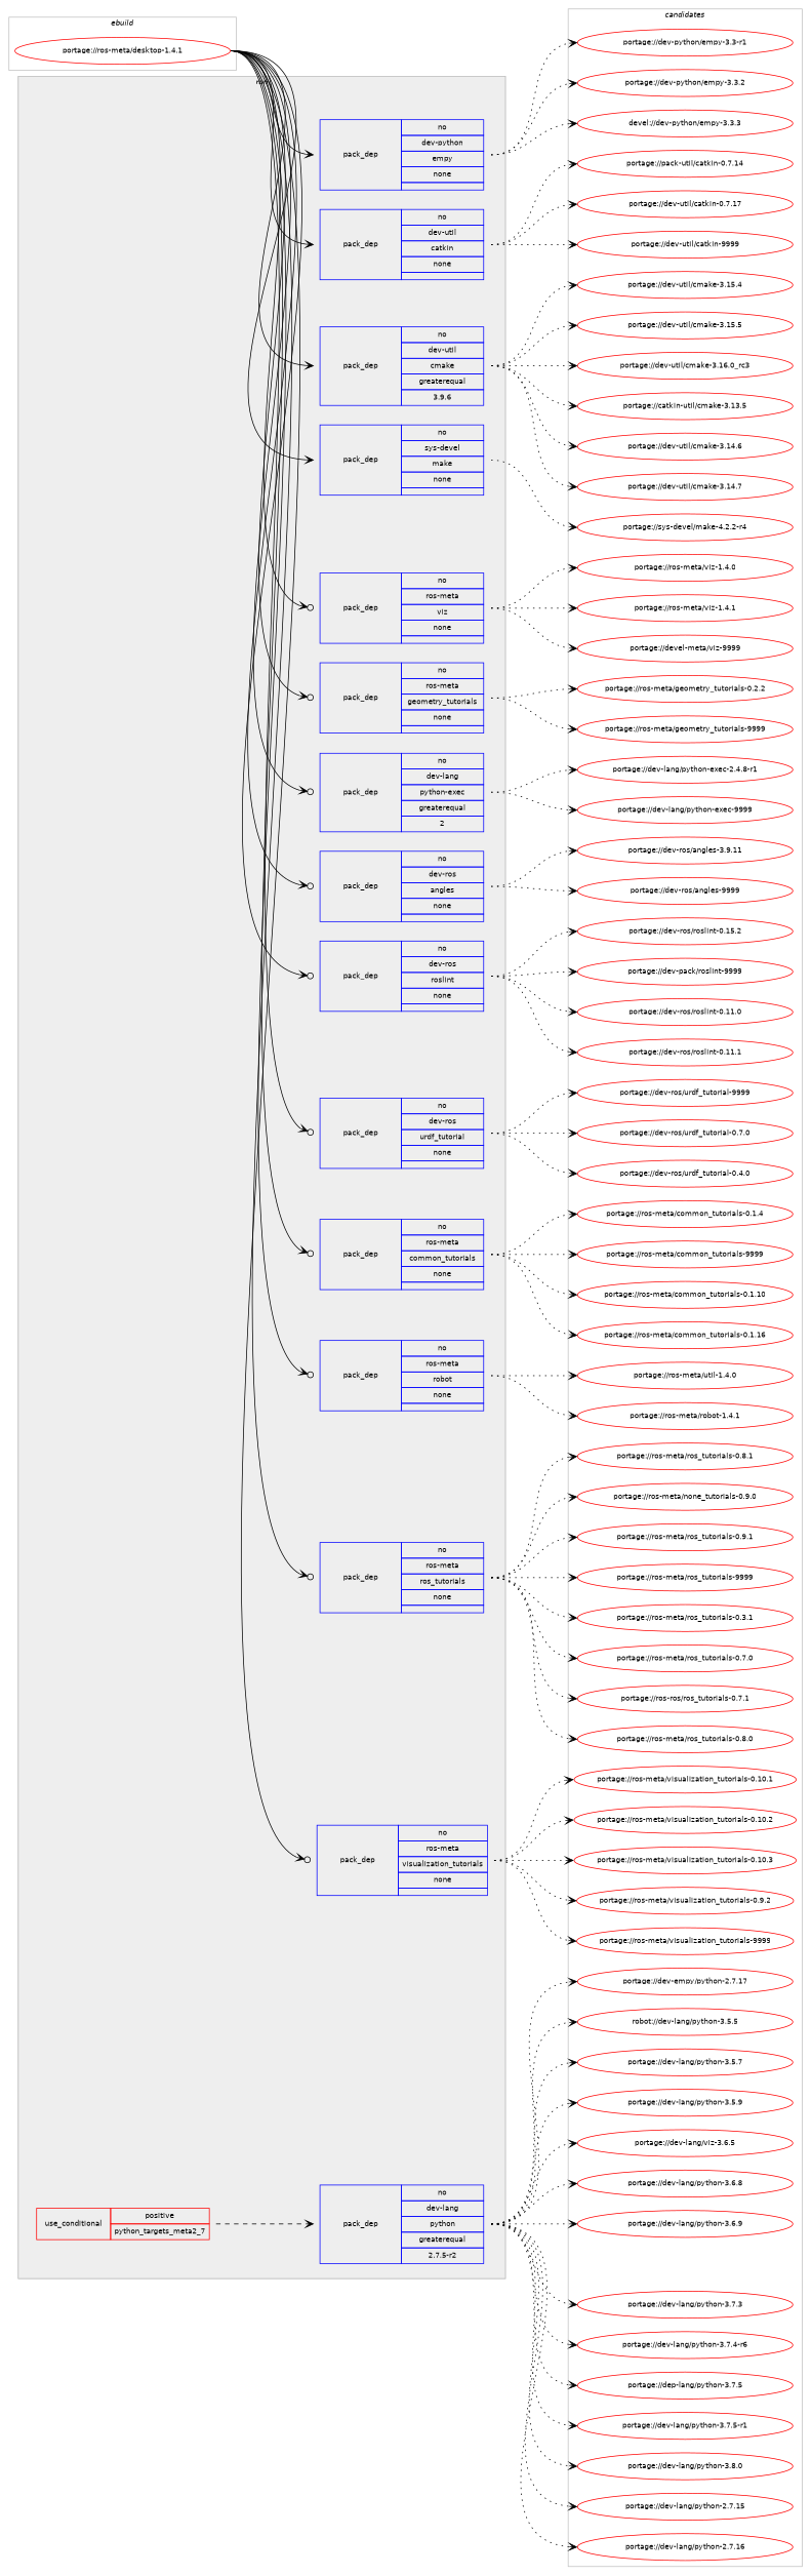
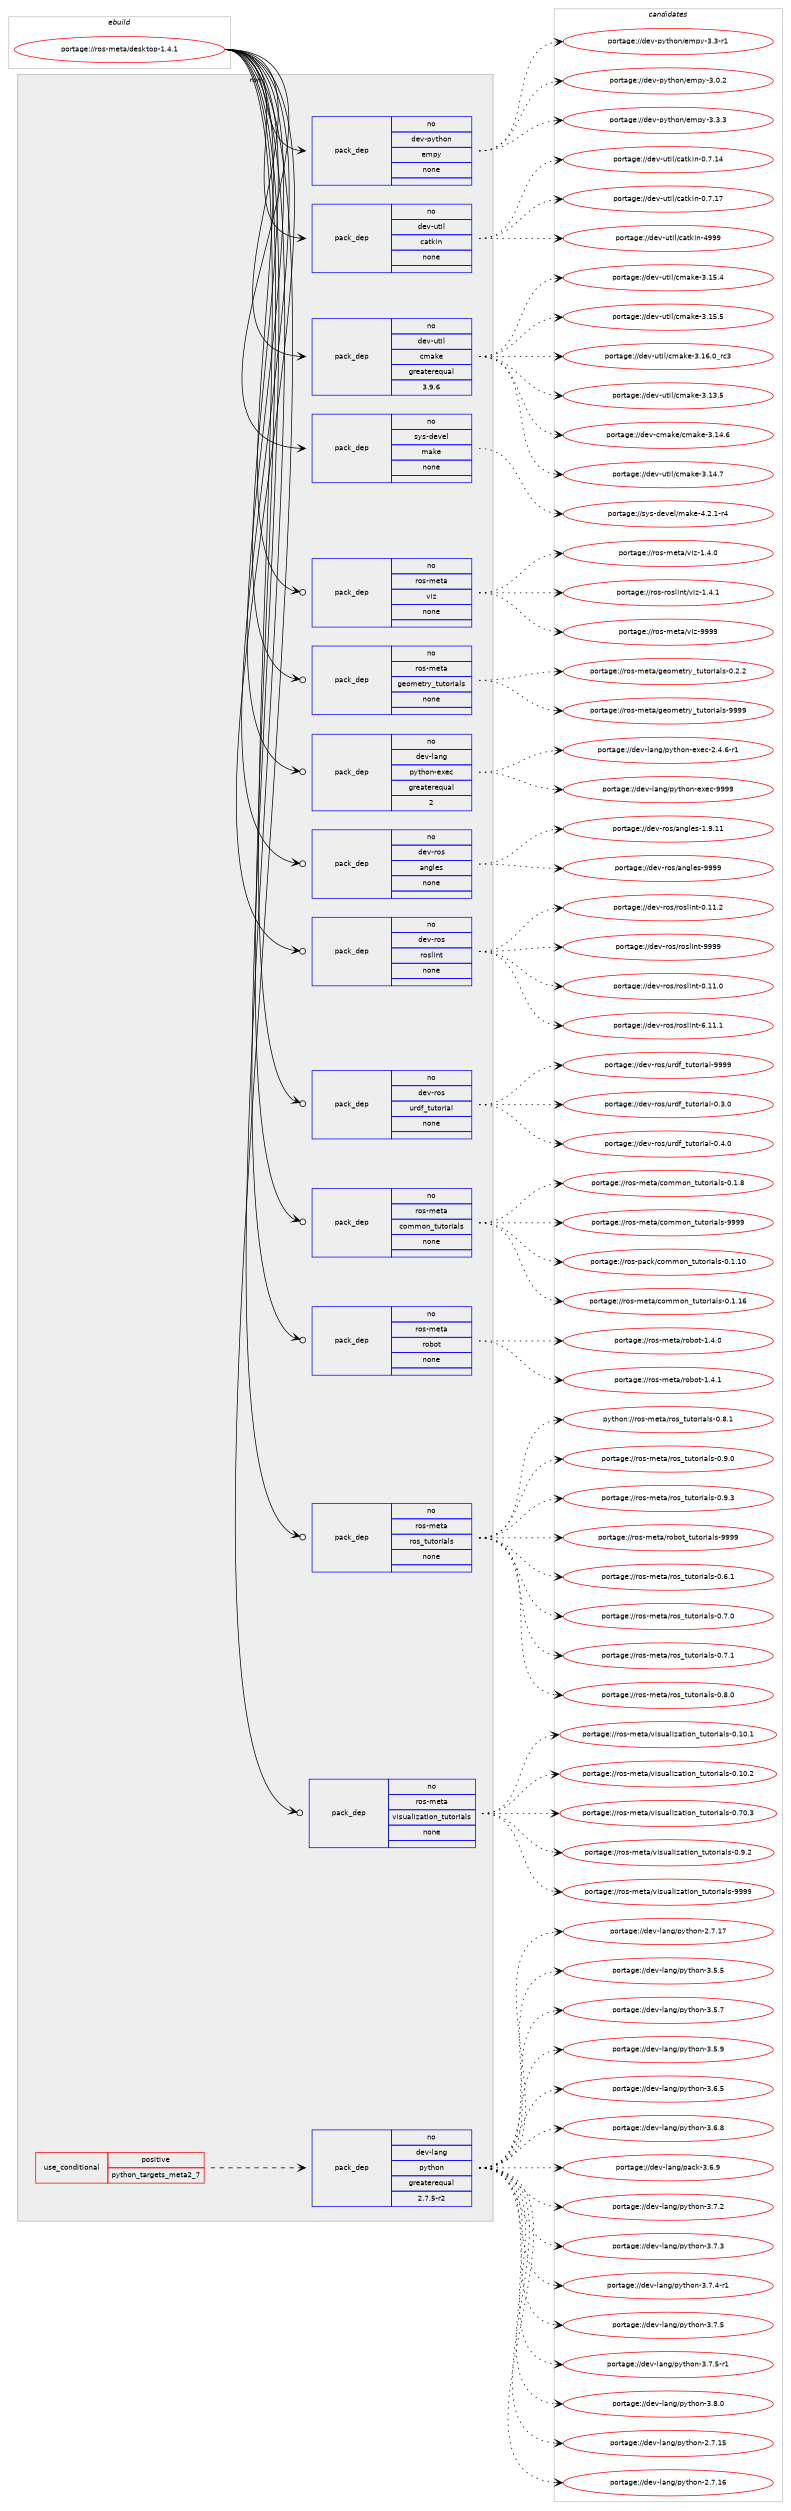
  digraph {
    compound=true
    concentrate=true
    fontname=Helvetica
    fontsize=10
    newrank=true
    rankdir=LR
    ranksep=1.5
    node [color=red fontname=Helvetica fontsize=10]
    edge [arrowhead=vee headport=w style=dotted tailport=e weight=100]
    n1 [label="portage://ros-meta/desktop-1.4.1" width=4]
    n2 [color=blue label=<<TABLE BORDER="0" CELLBORDER="1" CELLSPACING="0" CELLPADDING="4" WIDTH="220"><TR><TD ROWSPAN="6" CELLPADDING="30">pack_dep</TD></TR><TR><TD WIDTH="110">no</TD></TR><TR><TD>dev-python</TD></TR><TR><TD>empy</TD></TR><TR><TD>none</TD></TR><TR><TD></TD></TR></TABLE>> shape=none]
    n3 [color=blue label=<<TABLE BORDER="0" CELLBORDER="1" CELLSPACING="0" CELLPADDING="4" WIDTH="220"><TR><TD ROWSPAN="6" CELLPADDING="30">pack_dep</TD></TR><TR><TD WIDTH="110">no</TD></TR><TR><TD>dev-util</TD></TR><TR><TD>catkin</TD></TR><TR><TD>none</TD></TR><TR><TD></TD></TR></TABLE>> shape=none]
    n4 [color=blue label=<<TABLE BORDER="0" CELLBORDER="1" CELLSPACING="0" CELLPADDING="4" WIDTH="220"><TR><TD ROWSPAN="6" CELLPADDING="30">pack_dep</TD></TR><TR><TD WIDTH="110">no</TD></TR><TR><TD>dev-util</TD></TR><TR><TD>cmake</TD></TR><TR><TD>greaterequal</TD></TR><TR><TD>3.9.6</TD></TR></TABLE>> shape=none]
    n5 [color=blue label=<<TABLE BORDER="0" CELLBORDER="1" CELLSPACING="0" CELLPADDING="4" WIDTH="220"><TR><TD ROWSPAN="6" CELLPADDING="30">pack_dep</TD></TR><TR><TD WIDTH="110">no</TD></TR><TR><TD>sys-devel</TD></TR><TR><TD>make</TD></TR><TR><TD>none</TD></TR><TR><TD></TD></TR></TABLE>> shape=none]
    n6 [color=blue label=<<TABLE BORDER="0" CELLBORDER="1" CELLSPACING="0" CELLPADDING="4" WIDTH="220"><TR><TD ROWSPAN="6" CELLPADDING="30">pack_dep</TD></TR><TR><TD WIDTH="110">no</TD></TR><TR><TD>dev-lang</TD></TR><TR><TD>python</TD></TR><TR><TD>greaterequal</TD></TR><TR><TD>2.7.5-r2</TD></TR></TABLE>> shape=none]
    n7 [label=<<TABLE BORDER="0" CELLBORDER="1" CELLSPACING="0" CELLPADDING="4"><TR><TD ROWSPAN="3" CELLPADDING="10">use_conditional</TD></TR><TR><TD>positive</TD></TR><TR><TD>python_targets_meta2_7</TD></TR></TABLE>> shape=none]
    n8 [color=blue label=<<TABLE BORDER="0" CELLBORDER="1" CELLSPACING="0" CELLPADDING="4" WIDTH="220"><TR><TD ROWSPAN="6" CELLPADDING="30">pack_dep</TD></TR><TR><TD WIDTH="110">no</TD></TR><TR><TD>ros-meta</TD></TR><TR><TD>geometry_tutorials</TD></TR><TR><TD>none</TD></TR><TR><TD></TD></TR></TABLE>> shape=none]
    n9 [color=blue label=<<TABLE BORDER="0" CELLBORDER="1" CELLSPACING="0" CELLPADDING="4" WIDTH="220"><TR><TD ROWSPAN="6" CELLPADDING="30">pack_dep</TD></TR><TR><TD WIDTH="110">no</TD></TR><TR><TD>dev-lang</TD></TR><TR><TD>python-exec</TD></TR><TR><TD>greaterequal</TD></TR><TR><TD>2</TD></TR></TABLE>> shape=none]
    n10 [color=blue label=<<TABLE BORDER="0" CELLBORDER="1" CELLSPACING="0" CELLPADDING="4" WIDTH="220"><TR><TD ROWSPAN="6" CELLPADDING="30">pack_dep</TD></TR><TR><TD WIDTH="110">no</TD></TR><TR><TD>dev-ros</TD></TR><TR><TD>angles</TD></TR><TR><TD>none</TD></TR><TR><TD></TD></TR></TABLE>> shape=none]
    n11 [color=blue label=<<TABLE BORDER="0" CELLBORDER="1" CELLSPACING="0" CELLPADDING="4" WIDTH="220"><TR><TD ROWSPAN="6" CELLPADDING="30">pack_dep</TD></TR><TR><TD WIDTH="110">no</TD></TR><TR><TD>dev-ros</TD></TR><TR><TD>roslint</TD></TR><TR><TD>none</TD></TR><TR><TD></TD></TR></TABLE>> shape=none]
    n12 [color=blue label=<<TABLE BORDER="0" CELLBORDER="1" CELLSPACING="0" CELLPADDING="4" WIDTH="220"><TR><TD ROWSPAN="6" CELLPADDING="30">pack_dep</TD></TR><TR><TD WIDTH="110">no</TD></TR><TR><TD>dev-ros</TD></TR><TR><TD>urdf_tutorial</TD></TR><TR><TD>none</TD></TR><TR><TD></TD></TR></TABLE>> shape=none]
    n13 [color=blue label=<<TABLE BORDER="0" CELLBORDER="1" CELLSPACING="0" CELLPADDING="4" WIDTH="220"><TR><TD ROWSPAN="6" CELLPADDING="30">pack_dep</TD></TR><TR><TD WIDTH="110">no</TD></TR><TR><TD>ros-meta</TD></TR><TR><TD>common_tutorials</TD></TR><TR><TD>none</TD></TR><TR><TD></TD></TR></TABLE>> shape=none]
    n14 [color=blue label=<<TABLE BORDER="0" CELLBORDER="1" CELLSPACING="0" CELLPADDING="4" WIDTH="220"><TR><TD ROWSPAN="6" CELLPADDING="30">pack_dep</TD></TR><TR><TD WIDTH="110">no</TD></TR><TR><TD>ros-meta</TD></TR><TR><TD>robot</TD></TR><TR><TD>none</TD></TR><TR><TD></TD></TR></TABLE>> shape=none]
    n15 [color=blue label=<<TABLE BORDER="0" CELLBORDER="1" CELLSPACING="0" CELLPADDING="4" WIDTH="220"><TR><TD ROWSPAN="6" CELLPADDING="30">pack_dep</TD></TR><TR><TD WIDTH="110">no</TD></TR><TR><TD>ros-meta</TD></TR><TR><TD>ros_tutorials</TD></TR><TR><TD>none</TD></TR><TR><TD></TD></TR></TABLE>> shape=none]
    n16 [color=blue label=<<TABLE BORDER="0" CELLBORDER="1" CELLSPACING="0" CELLPADDING="4" WIDTH="220"><TR><TD ROWSPAN="6" CELLPADDING="30">pack_dep</TD></TR><TR><TD WIDTH="110">no</TD></TR><TR><TD>ros-meta</TD></TR><TR><TD>visualization_tutorials</TD></TR><TR><TD>none</TD></TR><TR><TD></TD></TR></TABLE>> shape=none]
    n17 [color=blue label=<<TABLE BORDER="0" CELLBORDER="1" CELLSPACING="0" CELLPADDING="4" WIDTH="220"><TR><TD ROWSPAN="6" CELLPADDING="30">pack_dep</TD></TR><TR><TD WIDTH="110">no</TD></TR><TR><TD>ros-meta</TD></TR><TR><TD>viz</TD></TR><TR><TD>none</TD></TR><TR><TD></TD></TR></TABLE>> shape=none]
    n18 [label="portage://dev-python/empy-3.3-r1" width=4]
-   n19 [label="portage://dev-python/empy-3.3.2" width=4]
-   n20 [label="devel://dev-python/empy-3.3.3" width=4]
-   n21 [label="portage://pack-util/catkin-0.7.14" width=4]
+   n19 [label="portage://dev-python/empy-3.0.2" width=4]
+   n20 [label="portage://dev-python/empy-3.3.3" width=4]
+   n21 [label="portage://dev-util/catkin-0.7.14" width=4]
    n22 [label="portage://dev-util/catkin-0.7.17" width=4]
-   n23 [label="portage://dev-util/catkin-9999" width=4]
-   n24 [label="portage://catkin-util/cmake-3.13.5" width=4]
-   n25 [label="portage://dev-util/cmake-3.14.6" width=4]
+   n23 [label="portage://dev-util/catkin-4999" width=4]
+   n24 [label="portage://dev-util/cmake-3.13.5" width=4]
+   n25 [label="portage://dev-cmake/cmake-3.14.6" width=4]
    n26 [label="portage://dev-util/cmake-3.14.7" width=4]
    n27 [label="portage://dev-util/cmake-3.15.4" width=4]
    n28 [label="portage://dev-util/cmake-3.15.5" width=4]
    n29 [label="portage://dev-util/cmake-3.16.0_rc3" width=4]
-   n30 [label="portage://sys-devel/make-4.2.2-r4" width=4]
+   n30 [label="portage://sys-devel/make-4.2.1-r4" width=4]
    n31 [label="portage://dev-lang/python-2.7.15" width=4]
    n32 [label="portage://dev-lang/python-2.7.16" width=4]
-   n33 [label="portage://dev-empy/python-2.7.17" width=4]
-   n34 [label="robot://dev-lang/python-3.5.5" width=4]
+   n33 [label="portage://dev-lang/python-2.7.17" width=4]
+   n34 [label="portage://dev-lang/python-3.5.5" width=4]
    n35 [label="portage://dev-lang/python-3.5.7" width=4]
    n36 [label="portage://dev-lang/python-3.5.9" width=4]
-   n37 [label="portage://dev-lang/viz-3.6.5" width=4]
+   n37 [label="portage://dev-lang/python-3.6.5" width=4]
    n38 [label="portage://dev-lang/python-3.6.8" width=4]
-   n39 [label="portage://dev-lang/python-3.6.9" width=4]
+   n39 [label="portage://dev-lang/pack-3.6.9" width=4]
+   n40 [label="portage://dev-lang/python-3.7.2" width=4]
    n41 [label="portage://dev-lang/python-3.7.3" width=4]
-   n42 [label="portage://dev-lang/python-3.7.4-r6" width=4]
-   n43 [label="portage://dep-lang/python-3.7.5" width=4]
+   n42 [label="portage://dev-lang/python-3.7.4-r1" width=4]
+   n43 [label="portage://dev-lang/python-3.7.5" width=4]
    n44 [label="portage://dev-lang/python-3.7.5-r1" width=4]
    n45 [label="portage://dev-lang/python-3.8.0" width=4]
-   n46 [label="portage://dev-lang/python-exec-2.4.8-r1" width=4]
+   n46 [label="portage://dev-lang/python-exec-2.4.6-r1" width=4]
    n47 [label="portage://dev-lang/python-exec-9999" width=4]
-   n48 [label="portage://dev-ros/angles-3.9.11" width=4]
+   n48 [label="portage://dev-ros/angles-1.9.11" width=4]
    n49 [label="portage://dev-ros/angles-9999" width=4]
    n50 [label="portage://dev-ros/roslint-0.11.0" width=4]
-   n51 [label="portage://dev-ros/roslint-0.11.1" width=4]
-   n52 [label="portage://dev-ros/roslint-0.15.2" width=4]
-   n53 [label="portage://dev-pack/roslint-9999" width=4]
-   n54 [label="portage://dev-ros/urdf_tutorial-0.7.0" width=4]
+   n51 [label="portage://dev-ros/roslint-6.11.1" width=4]
+   n52 [label="portage://dev-ros/roslint-0.11.2" width=4]
+   n53 [label="portage://dev-ros/roslint-9999" width=4]
+   n54 [label="portage://dev-ros/urdf_tutorial-0.3.0" width=4]
    n55 [label="portage://dev-ros/urdf_tutorial-0.4.0" width=4]
    n56 [label="portage://dev-ros/urdf_tutorial-9999" width=4]
-   n57 [label="portage://ros-meta/common_tutorials-0.1.10" width=4]
+   n57 [label="portage://ros-pack/common_tutorials-0.1.10" width=4]
    n58 [label="portage://ros-meta/common_tutorials-0.1.16" width=4]
-   n59 [label="portage://ros-meta/common_tutorials-0.1.4" width=4]
+   n59 [label="portage://ros-meta/common_tutorials-0.1.8" width=4]
    n60 [label="portage://ros-meta/common_tutorials-9999" width=4]
    n61 [label="portage://ros-meta/geometry_tutorials-0.2.2" width=4]
    n62 [label="portage://ros-meta/geometry_tutorials-9999" width=4]
-   n63 [label="portage://ros-meta/util-1.4.0" width=4]
+   n63 [label="portage://ros-meta/robot-1.4.0" width=4]
    n64 [label="portage://ros-meta/robot-1.4.1" width=4]
-   n65 [label="portage://ros-meta/ros_tutorials-0.3.1" width=4]
+   n65 [label="portage://ros-meta/ros_tutorials-0.6.1" width=4]
    n66 [label="portage://ros-meta/ros_tutorials-0.7.0" width=4]
-   n67 [label="portage://ros-ros/ros_tutorials-0.7.1" width=4]
+   n67 [label="portage://ros-meta/ros_tutorials-0.7.1" width=4]
    n68 [label="portage://ros-meta/ros_tutorials-0.8.0" width=4]
-   n69 [label="portage://ros-meta/ros_tutorials-0.8.1" width=4]
-   n70 [label="portage://ros-meta/none_tutorials-0.9.0" width=4]
-   n71 [label="portage://ros-meta/ros_tutorials-0.9.1" width=4]
-   n72 [label="portage://ros-meta/ros_tutorials-9999" width=4]
+   n69 [label="python://ros-meta/ros_tutorials-0.8.1" width=4]
+   n70 [label="portage://ros-meta/ros_tutorials-0.9.0" width=4]
+   n71 [label="portage://ros-meta/ros_tutorials-0.9.3" width=4]
+   n72 [label="portage://ros-meta/robot_tutorials-9999" width=4]
    n73 [label="portage://ros-meta/visualization_tutorials-0.10.1" width=4]
    n74 [label="portage://ros-meta/visualization_tutorials-0.10.2" width=4]
-   n75 [label="portage://ros-meta/visualization_tutorials-0.10.3" width=4]
+   n75 [label="portage://ros-meta/visualization_tutorials-0.70.3" width=4]
    n76 [label="portage://ros-meta/visualization_tutorials-0.9.2" width=4]
    n77 [label="portage://ros-meta/visualization_tutorials-9999" width=4]
    n78 [label="portage://ros-meta/viz-1.4.0" width=4]
-   n79 [label="portage://ros-meta/viz-1.4.1" width=4]
-   n80 [label="portage://devel-meta/viz-9999" width=4]
+   n79 [label="portage://ros-roslint/viz-1.4.1" width=4]
+   n80 [label="portage://ros-meta/viz-9999" width=4]
    subgraph cluster_1 {
      color=gray
      label=<<i>ebuild</i>>
      rank=same
      n1
    }
    subgraph cluster_2 {
      color=gray
      label=<<i>dependencies</i>>
      subgraph cluster_3 {
        color=gray
        fillcolor="#eeeeee"
        label=<<i>compile</i>>
        style=filled
        subgraph sub_4 {
          color=gray
          fillcolor="#eeeeee"
          label=<<i>compile</i>>
          style=filled
          n2
        }
        subgraph sub_5 {
          color=gray
          fillcolor="#eeeeee"
          label=<<i>compile</i>>
          style=filled
          n3
        }
        subgraph sub_6 {
          color=gray
          fillcolor="#eeeeee"
          label=<<i>compile</i>>
          style=filled
          n4
        }
        subgraph sub_7 {
          color=gray
          fillcolor="#eeeeee"
          label=<<i>compile</i>>
          style=filled
          n5
        }
      }
      subgraph cluster_8 {
        color=gray
        fillcolor="#eeeeee"
        label=<<i>compile and run</i>>
        style=filled
        subgraph sub_9 {
          color=gray
          fillcolor="#eeeeee"
          label=<<i>compile and run</i>>
          style=filled
          n7
          subgraph sub_10 {
            color=gray
            fillcolor="#eeeeee"
            label=<<i>compile and run</i>>
            style=filled
            n6
          }
        }
        subgraph sub_11 {
          color=gray
          fillcolor="#eeeeee"
          label=<<i>compile and run</i>>
          style=filled
          n8
        }
        subgraph sub_12 {
          color=gray
          fillcolor="#eeeeee"
          label=<<i>compile and run</i>>
          style=filled
          n9
        }
        subgraph sub_13 {
          color=gray
          fillcolor="#eeeeee"
          label=<<i>compile and run</i>>
          style=filled
          n10
        }
        subgraph sub_14 {
          color=gray
          fillcolor="#eeeeee"
          label=<<i>compile and run</i>>
          style=filled
          n11
        }
        subgraph sub_15 {
          color=gray
          fillcolor="#eeeeee"
          label=<<i>compile and run</i>>
          style=filled
          n12
        }
        subgraph sub_16 {
          color=gray
          fillcolor="#eeeeee"
          label=<<i>compile and run</i>>
          style=filled
          n13
        }
        subgraph sub_17 {
          color=gray
          fillcolor="#eeeeee"
          label=<<i>compile and run</i>>
          style=filled
          n14
        }
        subgraph sub_18 {
          color=gray
          fillcolor="#eeeeee"
          label=<<i>compile and run</i>>
          style=filled
          n15
        }
        subgraph sub_19 {
          color=gray
          fillcolor="#eeeeee"
          label=<<i>compile and run</i>>
          style=filled
          n16
        }
        subgraph sub_20 {
          color=gray
          fillcolor="#eeeeee"
          label=<<i>compile and run</i>>
          style=filled
          n17
        }
      }
      subgraph cluster_21 {
        color=gray
        fillcolor="#eeeeee"
        label=<<i>run</i>>
        style=filled
      }
    }
    subgraph cluster_22 {
      color=gray
      label=<<i>candidates</i>>
      rank=same
      subgraph sub_23 {
        color=black
        label=<<i>candidates</i>>
        nodesep=1
        rank=same
        n18
        n19
        n20
      }
      subgraph sub_24 {
        color=black
        label=<<i>candidates</i>>
        nodesep=1
        rank=same
        n21
        n22
        n23
      }
      subgraph sub_25 {
        color=black
        label=<<i>candidates</i>>
        nodesep=1
        rank=same
        n24
        n25
        n26
        n27
        n28
        n29
      }
      subgraph sub_26 {
        color=black
        label=<<i>candidates</i>>
        nodesep=1
        rank=same
        n30
      }
      subgraph sub_27 {
        color=black
        label=<<i>candidates</i>>
        nodesep=1
        rank=same
        n31
        n32
        n33
        n34
        n35
        n36
        n37
        n38
        n39
+       n40
        n41
        n42
        n43
        n44
        n45
      }
      subgraph sub_28 {
        color=black
        label=<<i>candidates</i>>
        nodesep=1
        rank=same
        n46
        n47
      }
      subgraph sub_29 {
        color=black
        label=<<i>candidates</i>>
        nodesep=1
        rank=same
        n48
        n49
      }
      subgraph sub_30 {
        color=black
        label=<<i>candidates</i>>
        nodesep=1
        rank=same
        n50
        n51
        n52
        n53
      }
      subgraph sub_31 {
        color=black
        label=<<i>candidates</i>>
        nodesep=1
        rank=same
        n54
        n55
        n56
      }
      subgraph sub_32 {
        color=black
        label=<<i>candidates</i>>
        nodesep=1
        rank=same
        n57
        n58
        n59
        n60
      }
      subgraph sub_33 {
        color=black
        label=<<i>candidates</i>>
        nodesep=1
        rank=same
        n61
        n62
      }
      subgraph sub_34 {
        color=black
        label=<<i>candidates</i>>
        nodesep=1
        rank=same
        n63
        n64
      }
      subgraph sub_35 {
        color=black
        label=<<i>candidates</i>>
        nodesep=1
        rank=same
        n65
        n66
        n67
        n68
        n69
        n70
        n71
        n72
      }
      subgraph sub_36 {
        color=black
        label=<<i>candidates</i>>
        nodesep=1
        rank=same
        n73
        n74
        n75
        n76
        n77
      }
      subgraph sub_37 {
        color=black
        label=<<i>candidates</i>>
        nodesep=1
        rank=same
        n78
        n79
        n80
      }
    }
    n1 -> n2 [style=solid weight=20]
    n1 -> n3 [style=solid weight=20]
    n1 -> n4 [style=solid weight=20]
    n1 -> n5 [style=solid weight=20]
    n1 -> n8 [arrowhead=odotvee style=solid weight=20]
    n1 -> n9 [arrowhead=odotvee style=solid weight=20]
    n1 -> n10 [arrowhead=odotvee style=solid weight=20]
    n1 -> n11 [arrowhead=odotvee style=solid weight=20]
    n1 -> n12 [arrowhead=odotvee style=solid weight=20]
    n1 -> n13 [arrowhead=odotvee style=solid weight=20]
    n1 -> n14 [arrowhead=odotvee style=solid weight=20]
    n1 -> n15 [arrowhead=odotvee style=solid weight=20]
    n1 -> n16 [arrowhead=odotvee style=solid weight=20]
    n1 -> n17 [arrowhead=odotvee style=solid weight=20]
    n2 -> n18
    n2 -> n19
    n2 -> n20
    n3 -> n21
    n3 -> n22
    n3 -> n23
    n4 -> n24
    n4 -> n25
    n4 -> n26
    n4 -> n27
    n4 -> n28
    n4 -> n29
    n5 -> n30
    n6 -> n31
    n6 -> n32
    n6 -> n33
    n6 -> n34
    n6 -> n35
    n6 -> n36
    n6 -> n37
    n6 -> n38
    n6 -> n39
+   n6 -> n40
    n6 -> n41
    n6 -> n42
    n6 -> n43
    n6 -> n44
    n6 -> n45
    n7 -> n6 [style=dashed weight=20]
    n8 -> n61
    n8 -> n62
    n9 -> n46
    n9 -> n47
    n10 -> n48
    n10 -> n49
    n11 -> n50
    n11 -> n51
    n11 -> n52
    n11 -> n53
    n12 -> n54
    n12 -> n55
    n12 -> n56
    n13 -> n57
    n13 -> n58
    n13 -> n59
    n13 -> n60
    n14 -> n63
    n14 -> n64
    n15 -> n65
    n15 -> n66
    n15 -> n67
    n15 -> n68
    n15 -> n69
    n15 -> n70
    n15 -> n71
    n15 -> n72
    n16 -> n73
    n16 -> n74
    n16 -> n75
    n16 -> n76
    n16 -> n77
    n17 -> n78
    n17 -> n79
    n17 -> n80
  }
